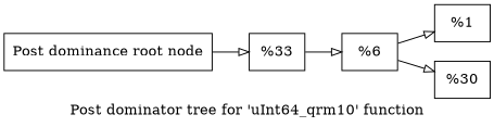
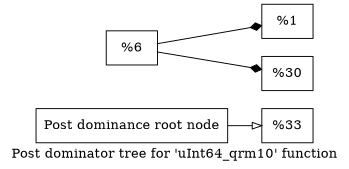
  digraph {
    label="Post dominator tree for 'uInt64_qrm10' function"
    rankdir=LR
    node [shape=record]
    edge [arrowhead=onormal]
    n1 [label="{Post dominance root node}"]
    n2 [label="{%33}"]
    n3 [label="{%6}"]
    n4 [label="{%1}"]
    n5 [label="{%30}"]
    n1 -> n2
-   n2 -> n3
-   n3 -> n4
-   n3 -> n5
+   n3 -> n4 [arrowhead=diamond]
+   n3 -> n5 [arrowhead=diamond]
  }
